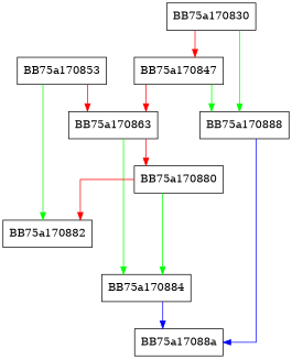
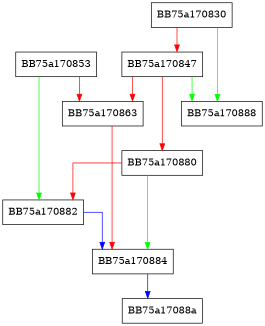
  digraph {
    splines=ortho
    node [shape=box]
    edge [color=green]
    BB75a170830
    BB75a170888
    BB75a170847
    BB75a17088a
    BB75a170863
    BB75a170853
    BB75a170882
    BB75a170884
    BB75a170880
    BB75a170830 -> BB75a170888
    BB75a170830 -> BB75a170847 [color=red]
-   BB75a170888 -> BB75a17088a [color=blue]
    BB75a170847 -> BB75a170888
    BB75a170847 -> BB75a170863 [color=red]
-   BB75a170863 -> BB75a170884
-   BB75a170863 -> BB75a170880 [color=red]
+   BB75a170863 -> BB75a170884 [color=red]
+   BB75a170847 -> BB75a170880 [color=red]
    BB75a170853 -> BB75a170863 [color=red]
    BB75a170853 -> BB75a170882
+   BB75a170882 -> BB75a170884 [color=blue]
    BB75a170884 -> BB75a17088a [color=blue]
    BB75a170880 -> BB75a170882 [color=red]
    BB75a170880 -> BB75a170884
  }
